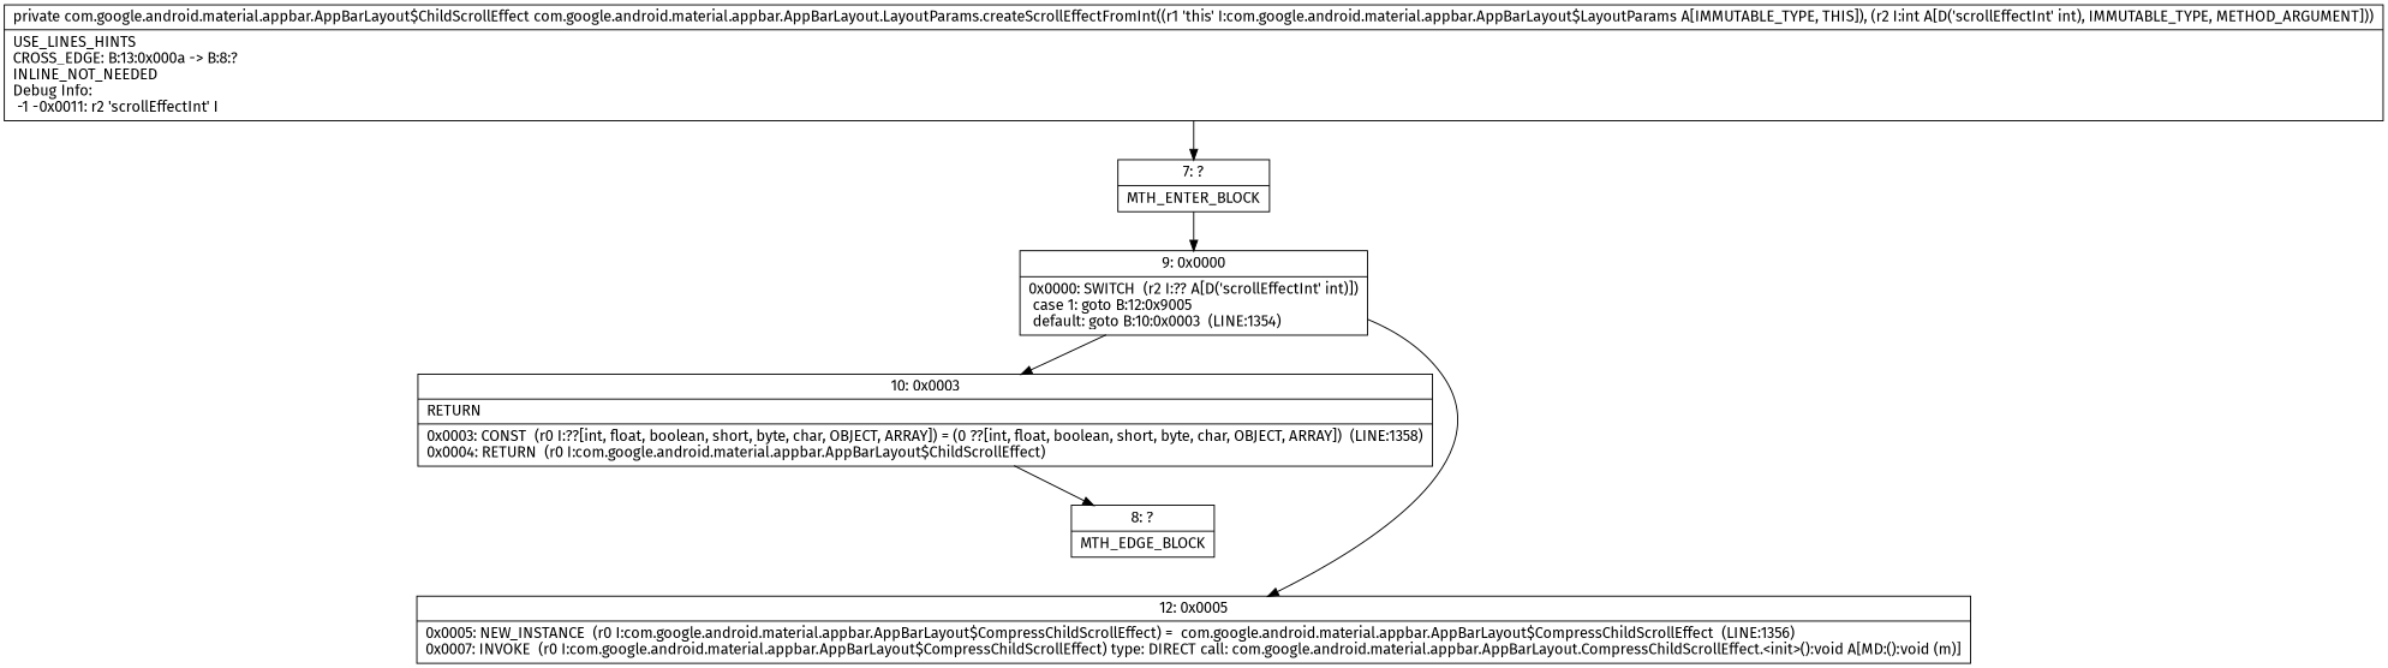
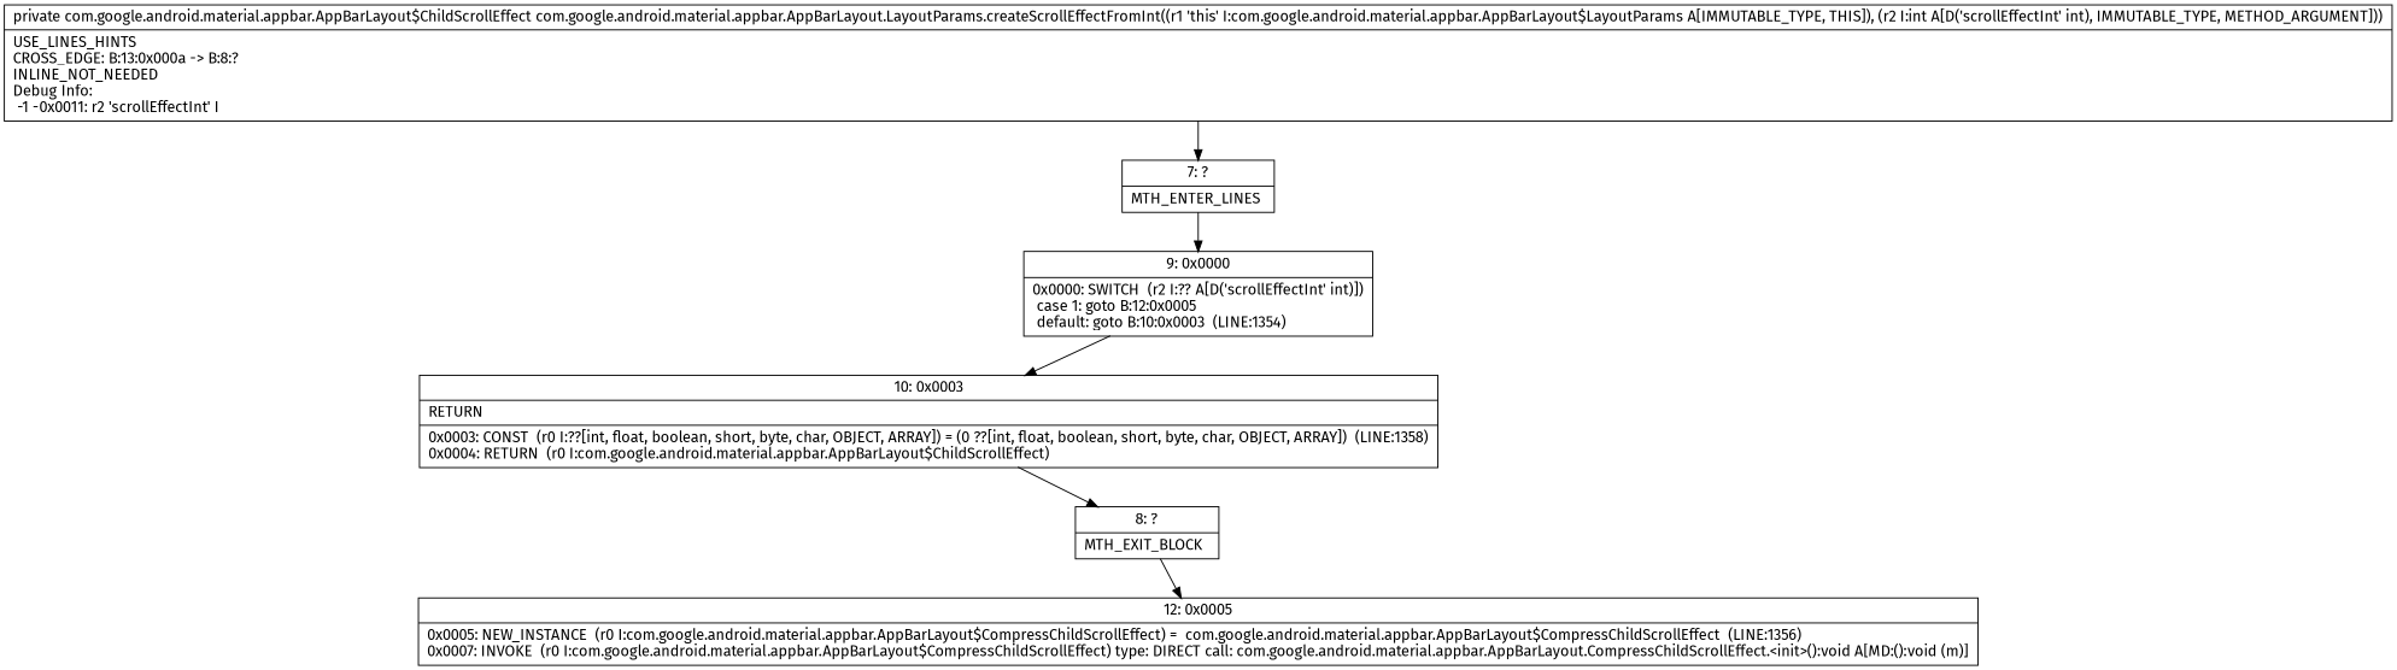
  digraph {
    fontname="Fira Sans"
    node [fontname="Fira Sans" shape=record]
    edge [fontname="Fira Sans"]
-   n1 [label="{7\:\ ?|MTH_ENTER_BLOCK\l}"]
-   n2 [label="{9\:\ 0x0000|0x0000: SWITCH  (r2 I:?? A[D('scrollEffectInt' int)])\l case 1: goto B:12:0x9005\l default: goto B:10:0x0003  (LINE:1354)\l}"]
+   n1 [label="{7\:\ ?|MTH_ENTER_LINES\l}"]
+   n2 [label="{9\:\ 0x0000|0x0000: SWITCH  (r2 I:?? A[D('scrollEffectInt' int)])\l case 1: goto B:12:0x0005\l default: goto B:10:0x0003  (LINE:1354)\l}"]
    n3 [label="{10\:\ 0x0003|RETURN\l|0x0003: CONST  (r0 I:??[int, float, boolean, short, byte, char, OBJECT, ARRAY]) = (0 ??[int, float, boolean, short, byte, char, OBJECT, ARRAY])  (LINE:1358)\l0x0004: RETURN  (r0 I:com.google.android.material.appbar.AppBarLayout$ChildScrollEffect) \l}"]
    n4 [label="{12\:\ 0x0005|0x0005: NEW_INSTANCE  (r0 I:com.google.android.material.appbar.AppBarLayout$CompressChildScrollEffect) =  com.google.android.material.appbar.AppBarLayout$CompressChildScrollEffect  (LINE:1356)\l0x0007: INVOKE  (r0 I:com.google.android.material.appbar.AppBarLayout$CompressChildScrollEffect) type: DIRECT call: com.google.android.material.appbar.AppBarLayout.CompressChildScrollEffect.\<init\>():void A[MD:():void (m)]\l}"]
-   n5 [label="{8\:\ ?|MTH_EDGE_BLOCK\l}"]
+   n5 [label="{8\:\ ?|MTH_EXIT_BLOCK\l}"]
    n6 [label="{private com.google.android.material.appbar.AppBarLayout$ChildScrollEffect com.google.android.material.appbar.AppBarLayout.LayoutParams.createScrollEffectFromInt((r1 'this' I:com.google.android.material.appbar.AppBarLayout$LayoutParams A[IMMUTABLE_TYPE, THIS]), (r2 I:int A[D('scrollEffectInt' int), IMMUTABLE_TYPE, METHOD_ARGUMENT]))  | USE_LINES_HINTS\lCROSS_EDGE: B:13:0x000a \-\> B:8:?\lINLINE_NOT_NEEDED\lDebug Info:\l  \-1 \-0x0011: r2 'scrollEffectInt' I\l}"]
    n1 -> n2
    n2 -> n3
-   n2 -> n4
+   n5 -> n4
    n3 -> n5
    n6 -> n1
  }
